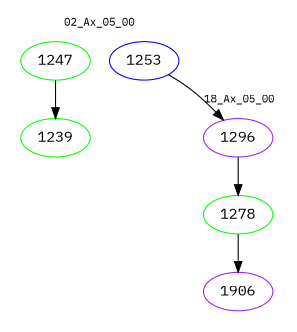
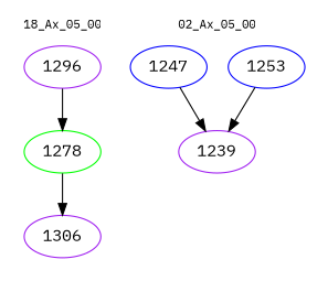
  digraph {
    fontname="IBM Plex Mono"
    node [color=purple fontname="IBM Plex Mono"]
    edge [color=black fontname="IBM Plex Mono"]
    n1 [label=1296]
    n2 [color=green label=1278]
-   n3 [label=1906]
+   n3 [label=1306]
    n4 [color=blue label=1253]
-   n5 [color=green label=1239]
-   n6 [color=green label=1247]
+   n5 [label=1239]
+   n6 [color=blue label=1247]
    subgraph cluster_1 {
      color=white
      fontsize=10
      label="18_Ax_05_00"
      n1
      n2
      n3
    }
    subgraph cluster_2 {
      color=white
      fontsize=10
      label="02_Ax_05_00"
      n4
      n5
      n6
    }
    n1 -> n2
    n2 -> n3
-   n4 -> n1
+   n4 -> n5
    n6 -> n5
  }
